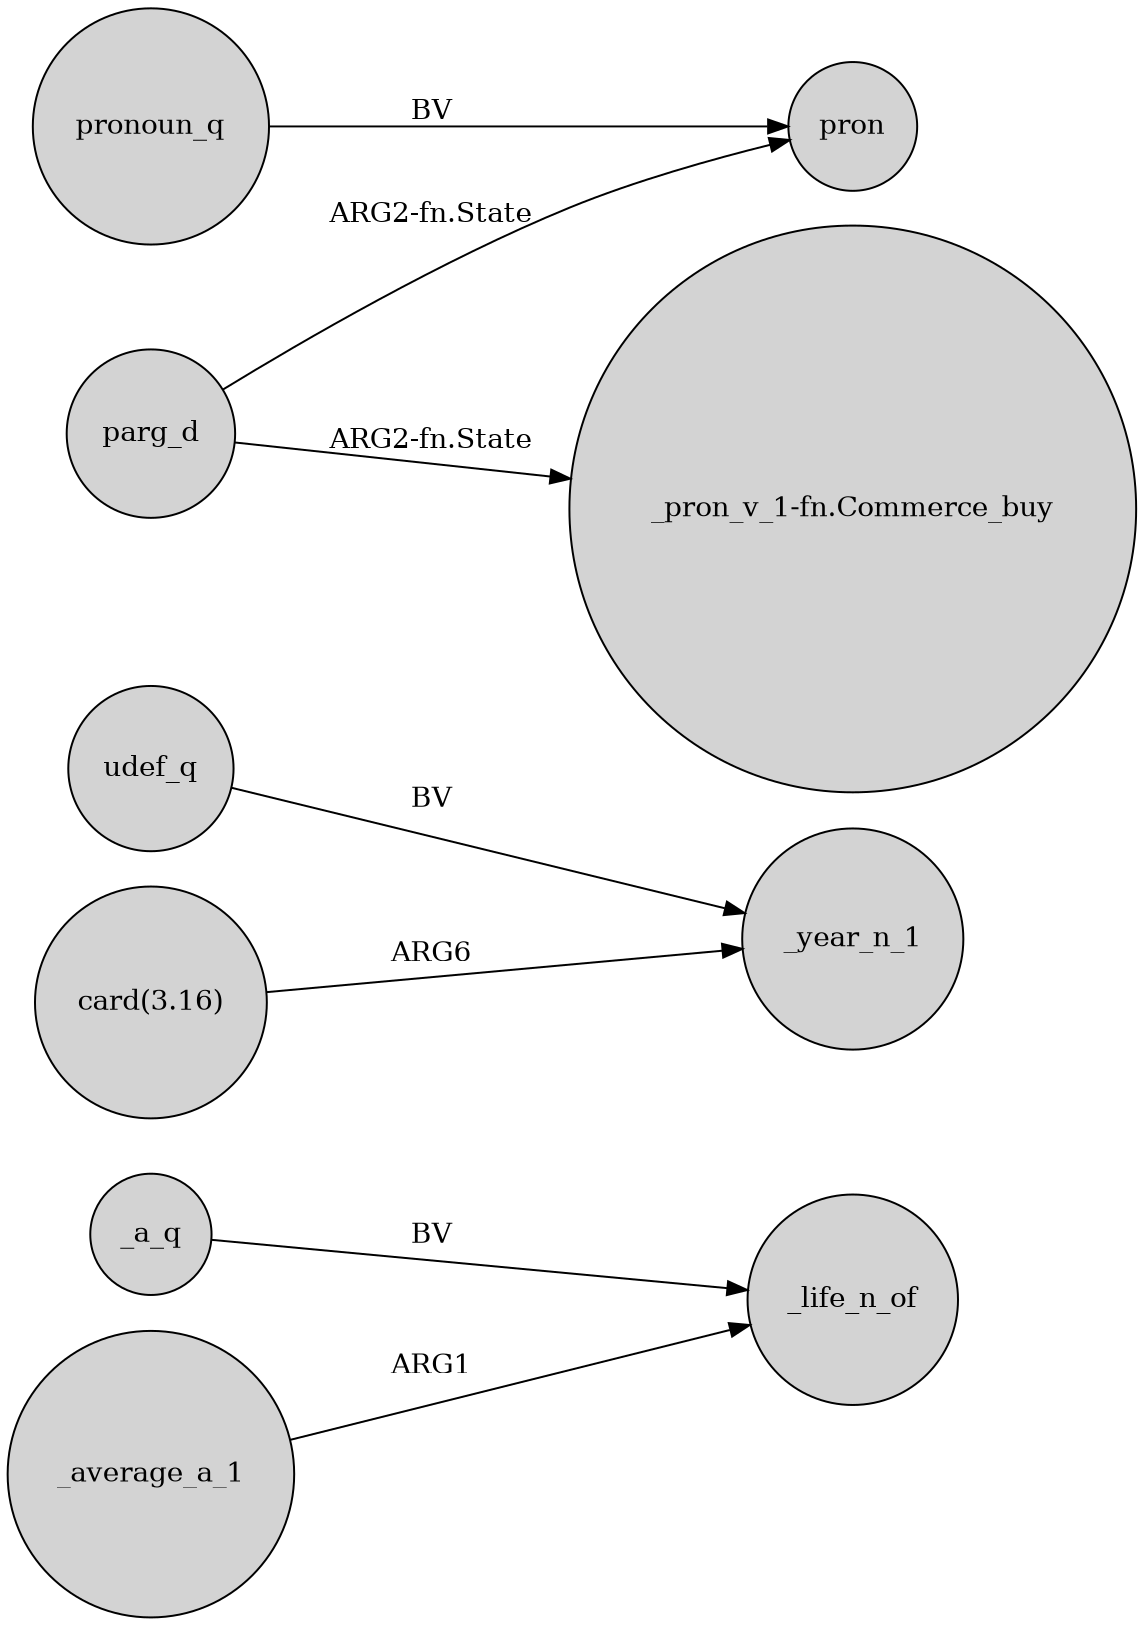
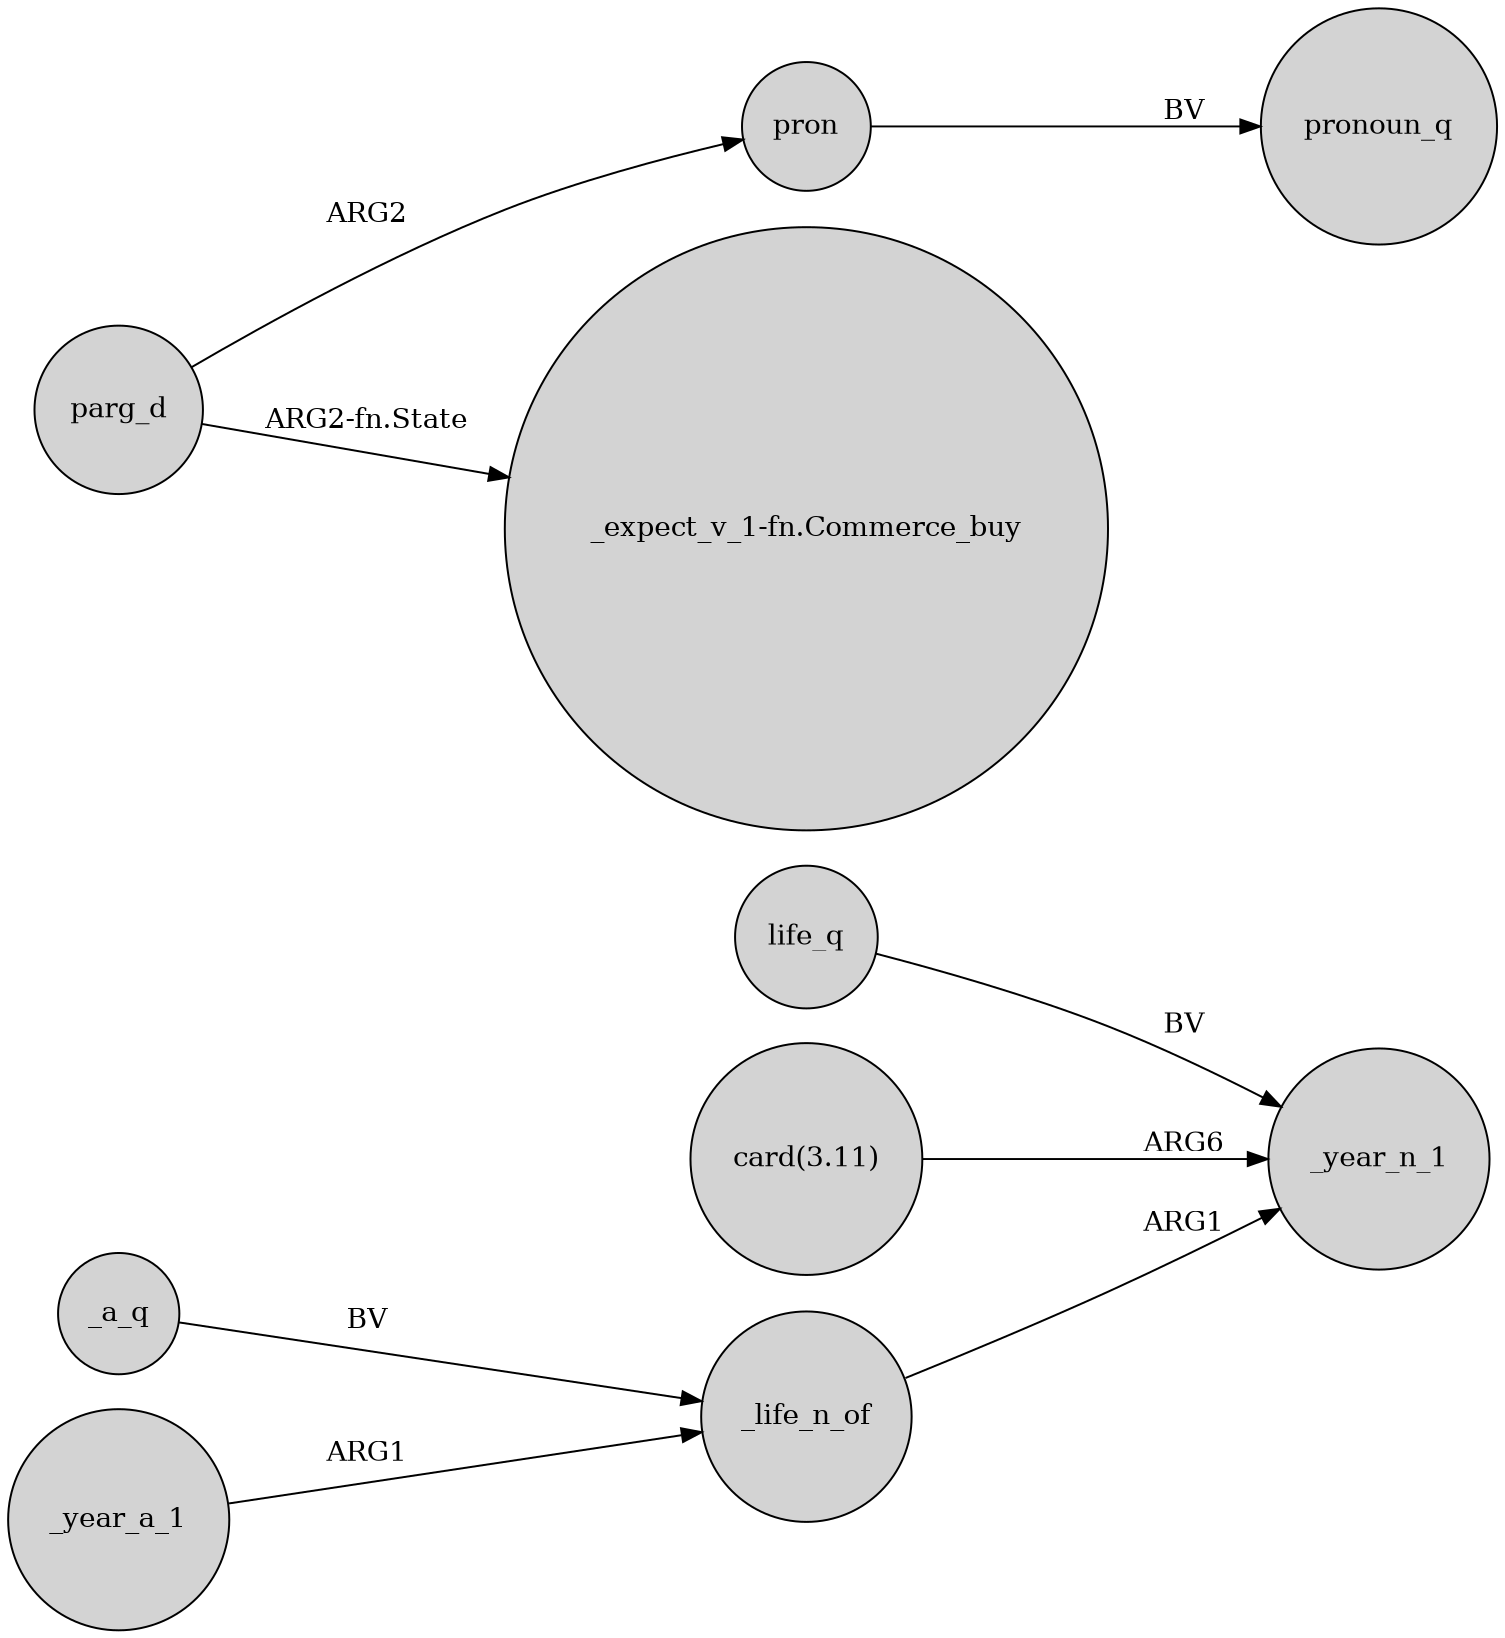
  digraph {
    rankdir=LR
    node [shape=circle style=filled]
    _life_n_of
    _year_n_1
-   udef_q
-   "card(3.16)"
+   udef_q [label=life_q]
+   "card(3.16)" [label="card(3.11)"]
    _a_q
-   _average_a_1
+   _average_a_1 [label=_year_a_1]
    pronoun_q
    pron
    parg_d
-   "_expect_v_1-fn.Commerce_buy" [label="_pron_v_1-fn.Commerce_buy"]
+   "_expect_v_1-fn.Commerce_buy"
+   _life_n_of -> _year_n_1 [label=ARG1]
    udef_q -> _year_n_1 [label=BV]
    "card(3.16)" -> _year_n_1 [label=ARG6]
    _a_q -> _life_n_of [label=BV]
    _average_a_1 -> _life_n_of [label=ARG1]
-   pronoun_q -> pron [label=BV]
-   parg_d -> pron [label="ARG2-fn.State"]
+   pron -> pronoun_q [label=BV]
+   parg_d -> pron [label=ARG2]
    parg_d -> "_expect_v_1-fn.Commerce_buy" [label="ARG2-fn.State"]
  }
